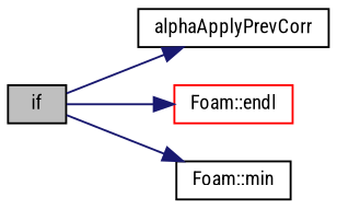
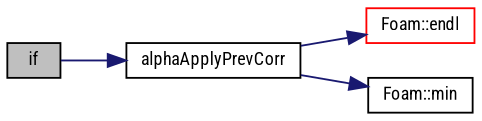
  digraph {
    fontname="Roboto Condensed"
    rankdir=LR
    node [color=black fontname="Roboto Condensed" fontsize=10 shape=record]
    edge [color=midnightblue fontname="Roboto Condensed" fontsize=10 labelfontname=Helvetica labelfontsize=10 style=solid]
    n1 [fillcolor=grey75 fontcolor=black height=0.2 label=if style=filled width=0.4]
    n2 [height=0.2 label=alphaApplyPrevCorr width=0.4]
    n3 [color=red height=0.2 label="Foam::endl" width=0.4]
    n4 [height=0.2 label="Foam::min" width=0.4]
    n1 -> n2
-   n1 -> n3
-   n1 -> n4
+   n2 -> n3
+   n2 -> n4
  }
